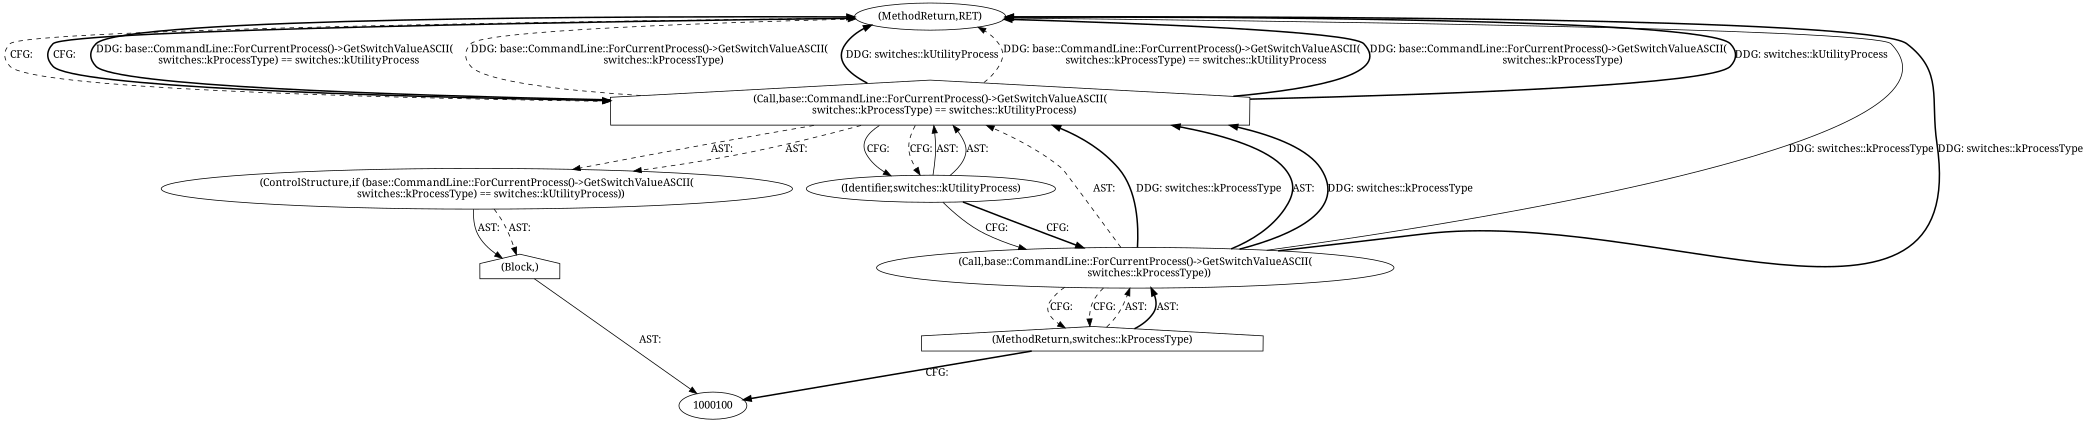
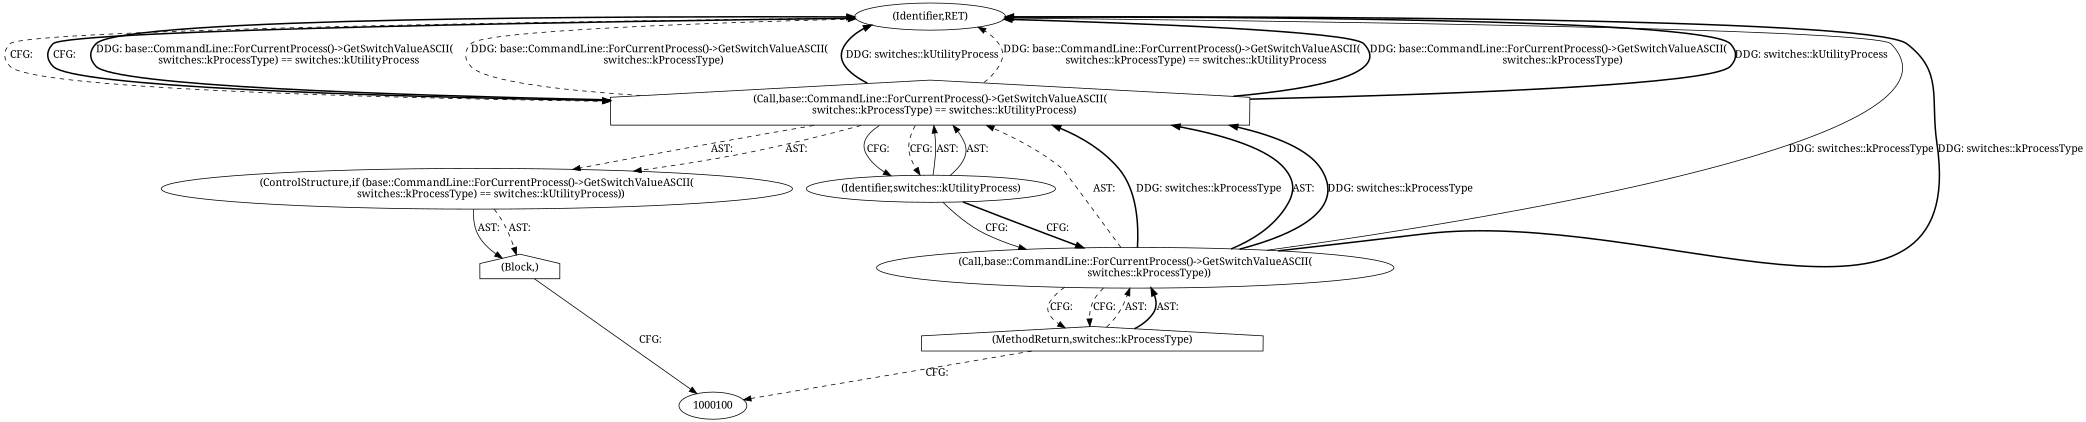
  digraph {
    fontname="Noto Serif"
    node [fontname="Noto Serif" shape=ellipse]
    edge [fontname="Noto Serif" style=dashed]
-   n1 [label="(MethodReturn,RET)"]
+   n1 [label="(Identifier,RET)"]
    n2 [label="(Call,base::CommandLine::ForCurrentProcess()->GetSwitchValueASCII(\n          switches::kProcessType) == switches::kUtilityProcess)" shape=house]
    n3 [label="(ControlStructure,if (base::CommandLine::ForCurrentProcess()->GetSwitchValueASCII(\n          switches::kProcessType) == switches::kUtilityProcess))"]
    n4 [label="(Identifier,switches::kUtilityProcess)"]
    n5 [label="(Block,)" shape=house]
    1000100
    n7 [label="(Call,base::CommandLine::ForCurrentProcess()->GetSwitchValueASCII(\n          switches::kProcessType))"]
    n8 [label="(MethodReturn,switches::kProcessType)" shape=house]
    n1 -> n2 [label="CFG: "]
    n1 -> n2 [label="CFG: " style=bold]
    n2 -> n1 [label="DDG: base::CommandLine::ForCurrentProcess()->GetSwitchValueASCII(\n          switches::kProcessType) == switches::kUtilityProcess" style=bold]
    n2 -> n1 [label="DDG: base::CommandLine::ForCurrentProcess()->GetSwitchValueASCII(\n          switches::kProcessType)"]
    n2 -> n1 [label="DDG: switches::kUtilityProcess" style=bold]
    n2 -> n1 [label="DDG: base::CommandLine::ForCurrentProcess()->GetSwitchValueASCII(\n          switches::kProcessType) == switches::kUtilityProcess"]
    n2 -> n1 [label="DDG: base::CommandLine::ForCurrentProcess()->GetSwitchValueASCII(\n          switches::kProcessType)" style=bold]
    n2 -> n1 [label="DDG: switches::kUtilityProcess" style=bold]
    n2 -> n3 [label="AST: "]
    n2 -> n3 [label="AST: "]
    n2 -> n4 [label="CFG: " style=solid]
    n2 -> n4 [label="CFG: "]
    n3 -> n5 [label="AST: " style=solid]
    n3 -> n5 [label="AST: "]
    n4 -> n2 [label="AST: " style=solid]
    n4 -> n2 [label="AST: " style=solid]
    n4 -> n7 [label="CFG: " style=solid]
    n4 -> n7 [label="CFG: " style=bold]
-   n5 -> 1000100 [label="AST: " style=solid]
+   n5 -> 1000100 [label="CFG: " style=solid]
    n7 -> n1 [label="DDG: switches::kProcessType" style=solid]
    n7 -> n1 [label="DDG: switches::kProcessType" style=bold]
    n7 -> n2 [label="AST: "]
    n7 -> n2 [label="DDG: switches::kProcessType" style=bold]
    n7 -> n2 [label="AST: " style=bold]
    n7 -> n2 [label="DDG: switches::kProcessType" style=bold]
    n7 -> n8 [label="CFG: "]
    n7 -> n8 [label="CFG: "]
-   n8 -> 1000100 [label="CFG: " style=bold]
+   n8 -> 1000100 [label="CFG: "]
    n8 -> n7 [label="AST: "]
    n8 -> n7 [label="AST: " style=bold]
  }
